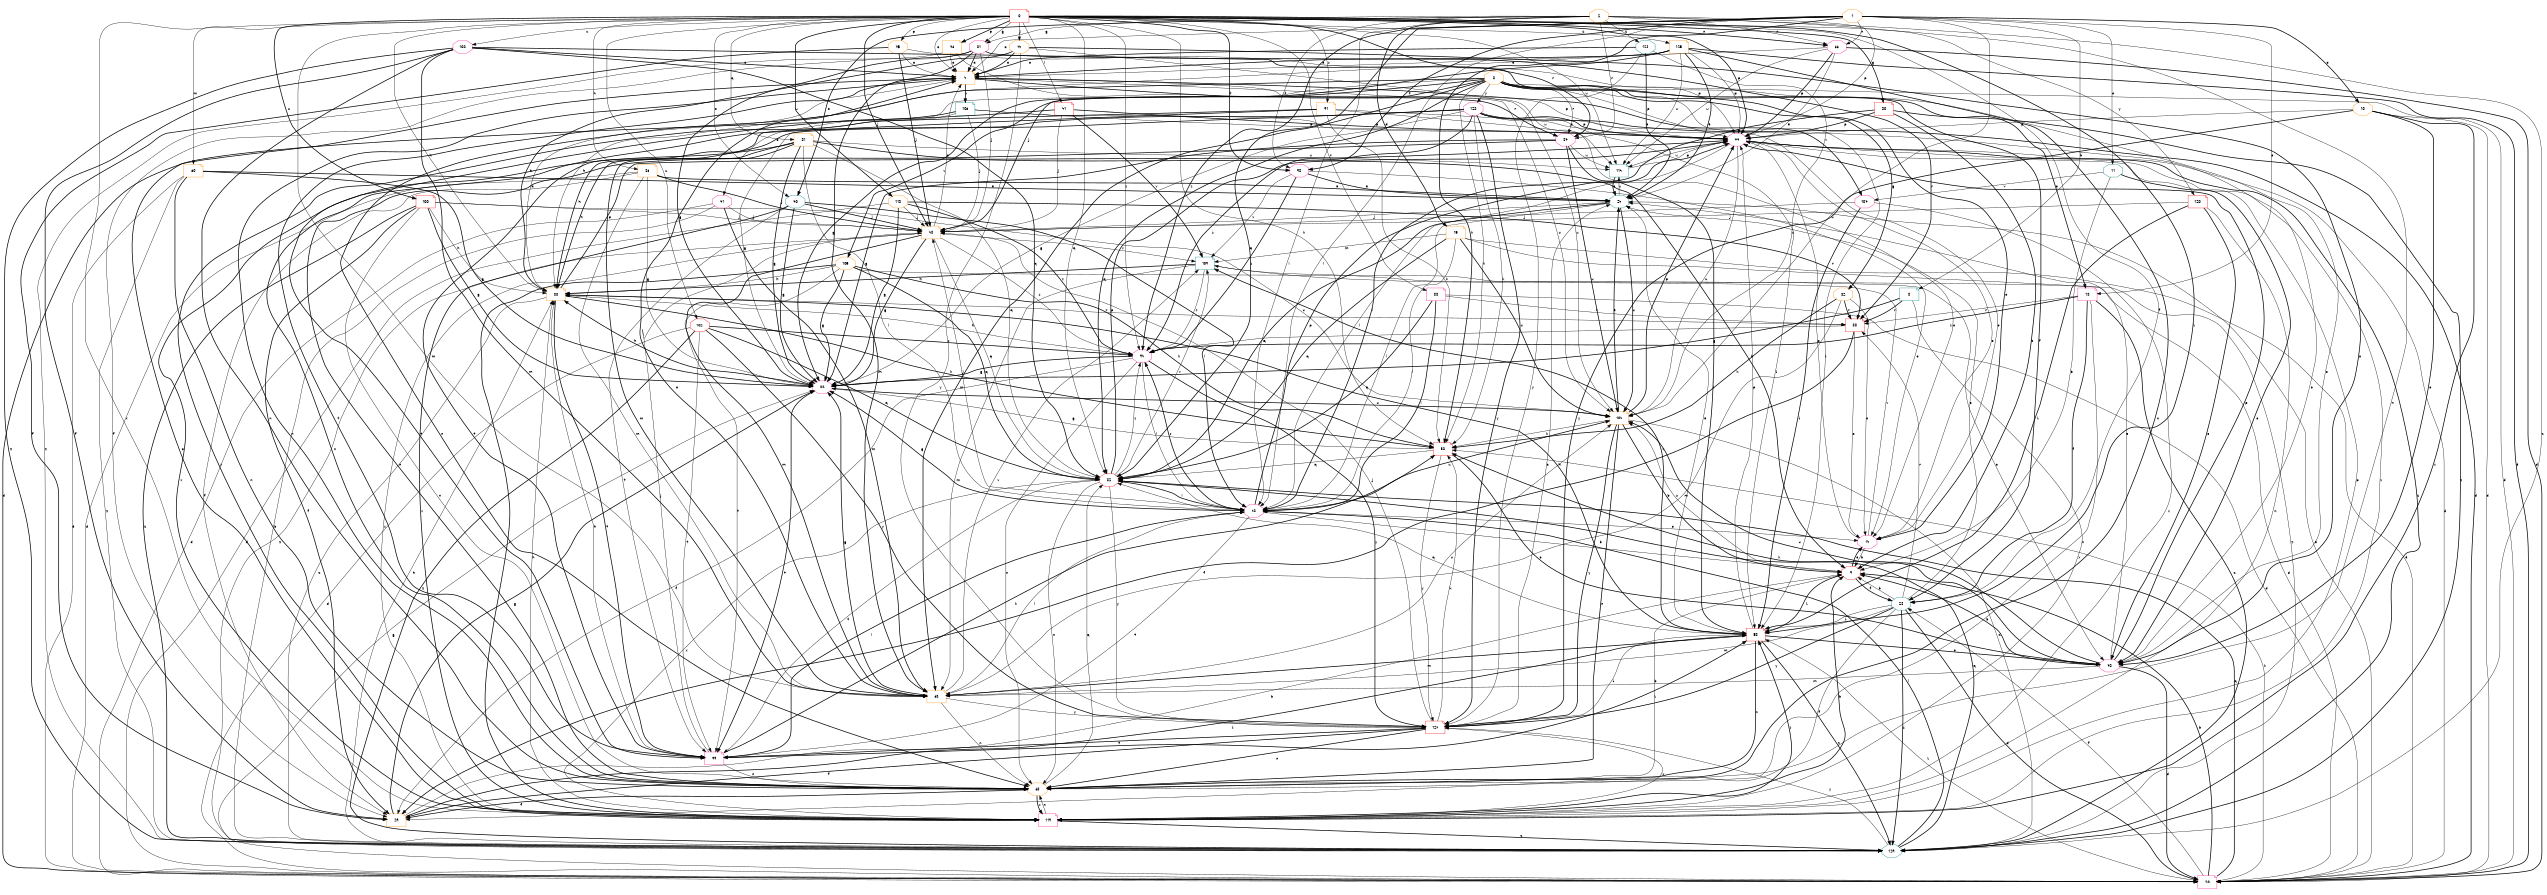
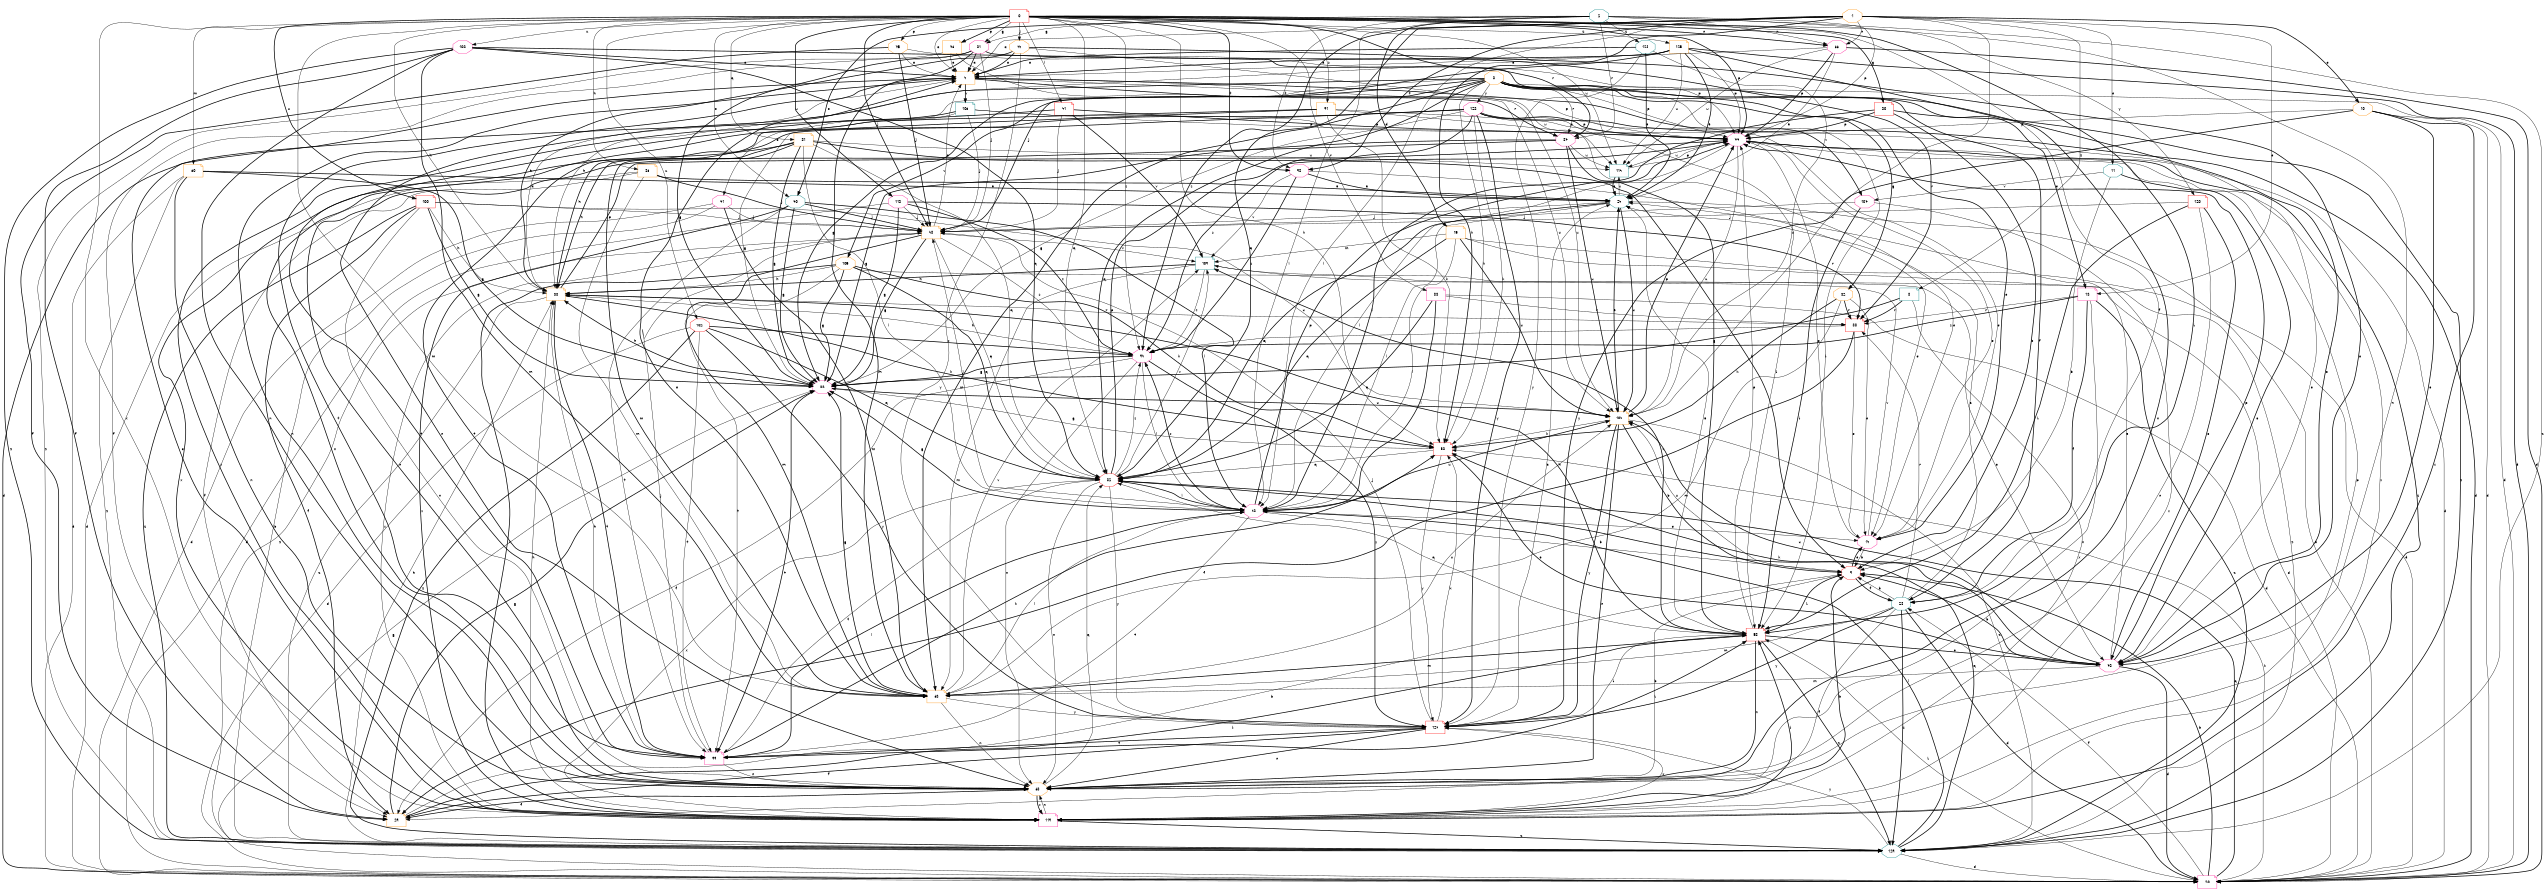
  strict digraph {
    fontname="Patrick Hand"
    node [color=darkorange fontname="Patrick Hand" shape=octagon]
    edge [fontname="Patrick Hand" style=solid]
    0 [color=red shape=note]
    4 [shape=note]
    28 [color=teal]
    30 [color=red shape=note]
    31 [color=deeppink]
    36 [shape=note]
    38 [shape=note]
    41 [color=red shape=note]
    44
    48 [shape=note]
    53 [color=red shape=note]
    58 [color=red shape=note]
    60 [shape=note]
    63 [shape=note]
    66 [color=deeppink]
    70 [color=teal]
    75
    76 [shape=note]
    77 [color=deeppink]
    81 [shape=note]
    82 [color=red]
    83 [color=deeppink shape=note]
    87 [color=deeppink]
    91 [shape=note]
    94 [color=deeppink]
    98 [color=deeppink]
    100 [color=red shape=note]
    102 [color=red]
    103 [color=deeppink]
-   113
+   113 [color=deeppink]
    114 [color=teal shape=note]
    119 [color=deeppink shape=note]
    120 [color=red shape=note]
    125 [shape=note]
    68
    99 [color=deeppink shape=note]
    106 [color=teal shape=note]
    107 [color=deeppink]
    129 [color=teal]
    20 [color=deeppink shape=note]
    88 [color=red shape=note]
    9 [color=red]
    124 [color=red shape=note]
    24 [color=teal]
    29 [shape=note]
    43 [color=deeppink]
    33 [color=deeppink]
    109 [color=teal shape=note]
    104 [shape=note]
    73 [color=deeppink]
    14 [color=deeppink]
    1
    8 [color=teal shape=note]
    10
    11 [color=teal]
    13 [color=deeppink shape=note]
-   2
+   2 [color=teal]
    15 [shape=note]
    128 [color=teal]
    3
    32
    71 [color=deeppink]
    105
    123 [color=deeppink]
    0 -> 4 [label=a]
    0 -> 28 [label=f]
    0 -> 30 [label=g style=bold]
    0 -> 31 [label=g]
    0 -> 36 [label=h]
    0 -> 38 [label=h]
    0 -> 41 [label=i]
    0 -> 44 [label=j]
    0 -> 48 [label=j style=bold]
    0 -> 53 [label=k]
    0 -> 58 [label=l style=bold]
    0 -> 60 [label=m]
    0 -> 63 [label=m]
    0 -> 66 [label=n style=bold]
    0 -> 70 [label=o]
    0 -> 75 [label=p]
    0 -> 76 [label=p style=bold]
    0 -> 77 [label=p style=bold]
    0 -> 81 [label=q]
    0 -> 82 [label=q]
    0 -> 83 [label=r]
    0 -> 87 [label=r style=bold]
    0 -> 91 [label=s]
    0 -> 94 [label=s]
    0 -> 98 [label=t style=bold]
    0 -> 100 [label=u style=bold]
    0 -> 102 [label=u]
    0 -> 103 [label=u]
    0 -> 113 [label=w style=bold]
    0 -> 114 [label=w]
    0 -> 119 [label=x]
    0 -> 120 [label=y]
    0 -> 125 [label=z]
    4 -> 77 [label=p]
    4 -> 87 [label=r style=bold]
    4 -> 114 [label=w]
    4 -> 68 [label=n style=bold]
    4 -> 99 [label=t style=bold]
    4 -> 106 [label=v style=bold]
    4 -> 107 [label=v style=bold]
-   28 -> 58 [label=l]
    28 -> 63 [label=m]
    28 -> 129 [label=z style=bold]
    28 -> 20 [label=d style=bold]
    28 -> 88 [label=r]
    28 -> 9 [label=b]
    28 -> 124 [label=y style=bold]
    28 -> 24 [label=e]
    28 -> 29 [label=f]
    30 -> 77 [label=p style=bold]
    30 -> 129 [label=z style=bold]
    30 -> 9 [label=b style=bold]
    30 -> 43 [label=i style=bold]
    31 -> 4 [label=a style=bold]
    31 -> 48 [label=j]
    31 -> 63 [label=m style=bold]
    31 -> 88 [label=r style=bold]
    31 -> 29 [label=f]
    31 -> 33 [label=g style=bold]
    36 -> 48 [label=j style=bold]
    36 -> 63 [label=m]
    36 -> 20 [label=d]
    36 -> 24 [label=e style=bold]
    36 -> 29 [label=f]
-   36 -> 33 [label=g]
    38 -> 4 [label=a]
    38 -> 53 [label=k style=bold]
    38 -> 77 [label=p style=bold]
    38 -> 99 [label=t style=bold]
    38 -> 129 [label=z]
    38 -> 88 [label=r]
    41 -> 48 [label=j]
    41 -> 77 [label=p style=bold]
    41 -> 20 [label=d style=bold]
    41 -> 109 [label=v style=bold]
    44 -> 4 [label=a style=bold]
    44 -> 38 [label=h style=bold]
    44 -> 124 [label=y]
    44 -> 104 [label=u]
    44 -> 73 [label=o style=bold]
    48 -> 4 [label=a]
    48 -> 63 [label=m style=bold]
    48 -> 82 [label=q]
    48 -> 94 [label=s]
    48 -> 119 [label=x]
    48 -> 129 [label=z]
    48 -> 33 [label=g style=bold]
    48 -> 109 [label=v]
    53 -> 82 [label=q]
    53 -> 124 [label=y]
    53 -> 33 [label=g]
    53 -> 73 [label=o style=bold]
    58 -> 38 [label=h style=bold]
    58 -> 63 [label=m style=bold]
    58 -> 77 [label=p]
    58 -> 82 [label=q]
    58 -> 68 [label=n style=bold]
    58 -> 129 [label=z style=bold]
    58 -> 24 [label=e]
    58 -> 109 [label=v style=bold]
    58 -> 73 [label=o style=bold]
    60 -> 68 [label=n style=bold]
    60 -> 129 [label=z]
    60 -> 20 [label=d]
    60 -> 24 [label=e style=bold]
    60 -> 33 [label=g style=bold]
    63 -> 4 [label=a style=bold]
    63 -> 68 [label=n]
    63 -> 124 [label=y]
    63 -> 43 [label=i]
    63 -> 33 [label=g style=bold]
    63 -> 109 [label=v]
    63 -> 104 [label=u]
    66 -> 4 [label=a]
    66 -> 77 [label=p style=bold]
    66 -> 114 [label=w]
    66 -> 20 [label=d style=bold]
    66 -> 24 [label=e]
    70 -> 48 [label=j style=bold]
    70 -> 119 [label=x style=bold]
    70 -> 99 [label=t]
    70 -> 43 [label=i style=bold]
    70 -> 33 [label=g style=bold]
    75 -> 4 [label=a]
    75 -> 48 [label=j style=bold]
    75 -> 77 [label=p]
    75 -> 29 [label=f style=bold]
    76 -> 4 [label=a]
    76 -> 129 [label=z]
    76 -> 104 [label=u]
    77 -> 114 [label=w]
    77 -> 119 [label=x]
    77 -> 129 [label=z style=bold]
    77 -> 20 [label=d]
    77 -> 43 [label=i]
    77 -> 104 [label=u]
    77 -> 14 [label=c]
    81 -> 38 [label=h style=bold]
    81 -> 63 [label=m style=bold]
    81 -> 82 [label=q]
    81 -> 114 [label=w]
    81 -> 119 [label=x style=bold]
    81 -> 9 [label=b style=bold]
    81 -> 43 [label=i]
    81 -> 33 [label=g style=bold]
    82 -> 77 [label=p style=bold]
    82 -> 94 [label=s]
    82 -> 119 [label=x]
    82 -> 68 [label=n]
    82 -> 99 [label=t]
    82 -> 124 [label=y]
    82 -> 43 [label=i style=bold]
    82 -> 109 [label=v]
    83 -> 82 [label=q style=bold]
    83 -> 20 [label=d]
    83 -> 88 [label=r]
    83 -> 43 [label=i style=bold]
    87 -> 58 [label=l style=bold]
    87 -> 114 [label=w]
    87 -> 68 [label=n style=bold]
    87 -> 33 [label=g style=bold]
    87 -> 104 [label=u style=bold]
    91 -> 53 [label=k]
    91 -> 77 [label=p]
    91 -> 119 [label=x style=bold]
    91 -> 68 [label=n style=bold]
    91 -> 14 [label=c]
    94 -> 38 [label=h]
    94 -> 68 [label=n]
    94 -> 124 [label=y style=bold]
    94 -> 29 [label=f]
    94 -> 43 [label=i]
    94 -> 33 [label=g style=bold]
    98 -> 94 [label=s style=bold]
    98 -> 24 [label=e style=bold]
    98 -> 109 [label=v]
    98 -> 14 [label=c]
    100 -> 38 [label=h]
    100 -> 48 [label=j]
    100 -> 68 [label=n]
    100 -> 129 [label=z style=bold]
    100 -> 29 [label=f style=bold]
    100 -> 33 [label=g style=bold]
    100 -> 104 [label=u]
    102 -> 82 [label=q style=bold]
    102 -> 94 [label=s style=bold]
    102 -> 99 [label=t]
    102 -> 129 [label=z style=bold]
    102 -> 20 [label=d]
    102 -> 124 [label=y style=bold]
    103 -> 4 [label=a style=bold]
    103 -> 63 [label=m style=bold]
    103 -> 82 [label=q style=bold]
    103 -> 68 [label=n style=bold]
    103 -> 129 [label=z style=bold]
    103 -> 29 [label=f style=bold]
    103 -> 14 [label=c style=bold]
    113 -> 48 [label=j]
    113 -> 94 [label=s style=bold]
    113 -> 20 [label=d]
    113 -> 88 [label=r style=bold]
    113 -> 33 [label=g style=bold]
    114 -> 77 [label=p]
    114 -> 24 [label=e style=bold]
    119 -> 4 [label=a style=bold]
    119 -> 38 [label=h]
    119 -> 58 [label=l style=bold]
    119 -> 77 [label=p]
    119 -> 68 [label=n]
    119 -> 129 [label=z style=bold]
    119 -> 9 [label=b style=bold]
    120 -> 48 [label=j]
    120 -> 58 [label=l style=bold]
-   120 -> 119 [label=n]
+   120 -> 68 [label=n]
    120 -> 73 [label=o style=bold]
    125 -> 4 [label=a style=bold]
    125 -> 38 [label=h]
    125 -> 48 [label=j style=bold]
    125 -> 77 [label=p]
    125 -> 114 [label=w]
    125 -> 68 [label=n style=bold]
    125 -> 20 [label=d style=bold]
    125 -> 24 [label=e style=bold]
    68 -> 82 [label=q]
    68 -> 119 [label=x style=bold]
    68 -> 9 [label=b]
    68 -> 29 [label=f style=bold]
    99 -> 38 [label=h]
    99 -> 48 [label=j]
    99 -> 53 [label=k style=bold]
    99 -> 58 [label=l style=bold]
    99 -> 68 [label=n]
    99 -> 43 [label=i style=bold]
    106 -> 48 [label=j]
    106 -> 77 [label=p]
    106 -> 99 [label=t style=bold]
    106 -> 33 [label=g]
    106 -> 73 [label=o]
    107 -> 48 [label=j]
    107 -> 58 [label=l style=bold]
    107 -> 119 [label=x]
    129 -> 38 [label=h]
    129 -> 82 [label=q style=bold]
+   129 -> 20 [label=d]
    129 -> 124 [label=y]
    129 -> 43 [label=i style=bold]
    20 -> 28 [label=f]
    20 -> 53 [label=k]
    20 -> 58 [label=l]
    20 -> 82 [label=q style=bold]
    20 -> 9 [label=b style=bold]
    20 -> 24 [label=e]
    20 -> 33 [label=g]
    88 -> 94 [label=s]
    88 -> 29 [label=f style=bold]
    88 -> 14 [label=c]
    9 -> 28 [label=f style=bold]
    9 -> 58 [label=l style=bold]
    9 -> 104 [label=u]
    9 -> 14 [label=c style=bold]
    124 -> 48 [label=j]
    124 -> 53 [label=k]
    124 -> 58 [label=l]
    124 -> 119 [label=x]
    124 -> 68 [label=n style=bold]
    124 -> 99 [label=t style=bold]
    124 -> 24 [label=e]
    124 -> 29 [label=f style=bold]
    24 -> 48 [label=j]
    24 -> 82 [label=q style=bold]
    24 -> 114 [label=w]
    24 -> 43 [label=i]
    24 -> 104 [label=u style=bold]
    29 -> 58 [label=l style=bold]
    29 -> 9 [label=b]
    29 -> 33 [label=g style=bold]
    43 -> 48 [label=j]
    43 -> 77 [label=p style=bold]
    43 -> 94 [label=s style=bold]
    43 -> 99 [label=t]
    43 -> 9 [label=b]
    43 -> 33 [label=g style=bold]
    43 -> 104 [label=u style=bold]
    43 -> 14 [label=c]
    33 -> 38 [label=h style=bold]
    33 -> 99 [label=t style=bold]
    33 -> 104 [label=u style=bold]
    109 -> 38 [label=h style=bold]
    109 -> 63 [label=m]
    109 -> 94 [label=s]
    109 -> 73 [label=o]
    104 -> 53 [label=k]
    104 -> 77 [label=p style=bold]
    104 -> 68 [label=n style=bold]
    104 -> 129 [label=z]
    104 -> 9 [label=b style=bold]
    104 -> 124 [label=y style=bold]
    104 -> 24 [label=e style=bold]
    73 -> 53 [label=k style=bold]
    73 -> 63 [label=m]
    73 -> 77 [label=p style=bold]
    73 -> 20 [label=d style=bold]
    73 -> 9 [label=b style=bold]
    73 -> 24 [label=e]
    73 -> 104 [label=u style=bold]
    14 -> 77 [label=p]
    14 -> 9 [label=b]
    14 -> 109 [label=v]
    1 -> 4 [label=a]
    1 -> 53 [label=k style=bold]
    1 -> 66 [label=n]
    1 -> 82 [label=q style=bold]
    1 -> 94 [label=s style=bold]
    1 -> 98 [label=t style=bold]
    1 -> 43 [label=i]
    1 -> 104 [label=u]
-   1 -> 8 [label=b]
+   1 -> 8 [label=z]
    1 -> 10 [label=c style=bold]
    1 -> 11 [label=c]
    1 -> 13 [label=c]
    8 -> 119 [label=x]
    8 -> 88 [label=r style=bold]
    8 -> 33 [label=g style=bold]
    10 -> 77 [label=p]
    10 -> 119 [label=x style=bold]
    10 -> 20 [label=d]
    10 -> 124 [label=y style=bold]
    10 -> 73 [label=o style=bold]
    11 -> 107 [label=v]
    11 -> 9 [label=b]
    11 -> 73 [label=o style=bold]
    13 -> 28 [label=f style=bold]
    13 -> 94 [label=s style=bold]
    13 -> 68 [label=n]
    13 -> 129 [label=z style=bold]
    13 -> 88 [label=r]
    2 -> 31 [label=g]
    2 -> 66 [label=n]
    2 -> 70 [label=o style=bold]
    2 -> 77 [label=p]
    2 -> 87 [label=r]
    2 -> 98 [label=t]
    2 -> 68 [label=n]
    2 -> 129 [label=z]
    2 -> 43 [label=i]
    2 -> 15 [label=d style=bold]
    2 -> 128 [label=z]
    15 -> 82 [label=q style=bold]
    15 -> 129 [label=z]
    15 -> 20 [label=d]
    15 -> 43 [label=i]
    15 -> 109 [label=m]
    15 -> 104 [label=u style=bold]
    128 -> 4 [label=a style=bold]
    128 -> 124 [label=y]
    128 -> 24 [label=e style=bold]
    128 -> 104 [label=u]
    3 -> 28 [label=f style=bold]
    3 -> 53 [label=k]
    3 -> 58 [label=l]
    3 -> 63 [label=m style=bold]
    3 -> 77 [label=p]
    3 -> 82 [label=q style=bold]
    3 -> 87 [label=r]
    3 -> 68 [label=n style=bold]
    3 -> 20 [label=d]
    3 -> 33 [label=g style=bold]
-   3 -> 73 [label=o]
+   3 -> 73 [label=o style=bold]
    3 -> 13 [label=c style=bold]
    3 -> 32 [label=g style=bold]
    3 -> 71 [label=o]
    3 -> 105 [label=v style=bold]
    3 -> 123 [label=y]
    32 -> 53 [label=k style=bold]
    32 -> 63 [label=m]
    32 -> 88 [label=r style=bold]
    32 -> 14 [label=c]
    71 -> 48 [label=j]
    71 -> 63 [label=m style=bold]
    71 -> 129 [label=b]
    71 -> 20 [label=d]
    105 -> 38 [label=h]
    105 -> 53 [label=k style=bold]
    105 -> 82 [label=q style=bold]
    105 -> 119 [label=x style=bold]
    105 -> 99 [label=t]
    105 -> 20 [label=d]
    105 -> 33 [label=g style=bold]
    123 -> 38 [label=h style=bold]
    123 -> 53 [label=k]
    123 -> 58 [label=l]
    123 -> 77 [label=p style=bold]
    123 -> 94 [label=s style=bold]
    123 -> 99 [label=t style=bold]
    123 -> 20 [label=d style=bold]
    123 -> 124 [label=y style=bold]
    123 -> 33 [label=g]
    123 -> 14 [label=c]
  }
